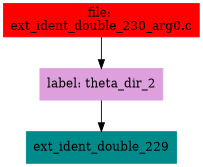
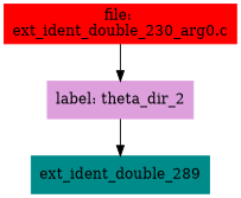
  digraph {
    node [shape=box style=filled]
    n1 [color=red label="file: \next_ident_double_230_arg0.c"]
    n2 [color=plum label="label: theta_dir_2"]
-   n3 [color=cyan4 label=ext_ident_double_229]
+   n3 [color=cyan4 label=ext_ident_double_289]
    n1 -> n2
    n2 -> n3
  }
